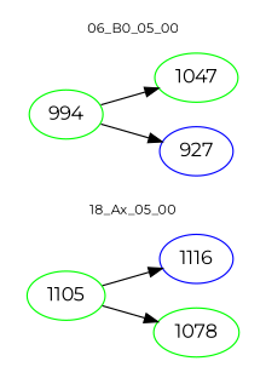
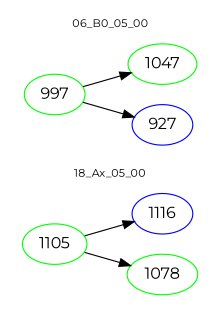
  digraph {
    fontname=Montserrat
    rankdir=LR
    node [color=green fontname=Montserrat]
    edge [color=black fontname=Montserrat]
    n1 [label=1105]
    n2 [label=1078]
    n3 [color=blue label=1116]
-   n4 [label=994]
+   n4 [label=997]
    n5 [color=blue label=927]
    n6 [label=1047]
    subgraph cluster_1 {
      color=white
      fontsize=10
      label="18_Ax_05_00"
      n1
      n2
      n3
    }
    subgraph cluster_2 {
      color=white
      fontsize=10
      label="06_B0_05_00"
      n4
      n5
      n6
    }
    n1 -> n2
    n1 -> n3
    n4 -> n5
    n4 -> n6
  }
